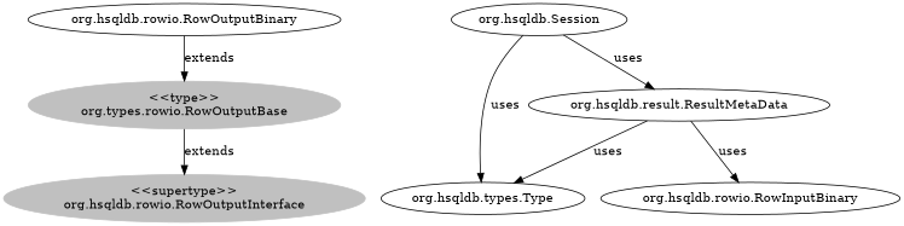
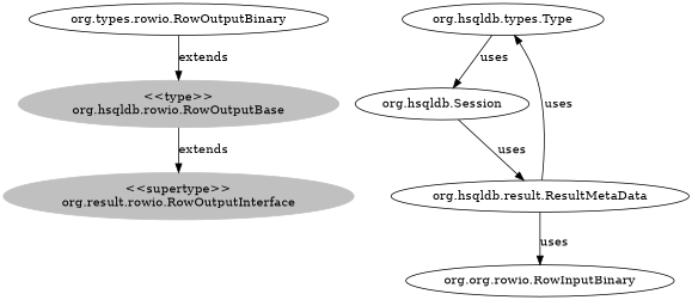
  digraph {
-   n1 [color=grey label="<<type>>\norg.types.rowio.RowOutputBase" style=filled]
-   n2 [color=grey label="<<supertype>>\norg.hsqldb.rowio.RowOutputInterface" style=filled]
+   n1 [color=grey label="<<type>>\norg.hsqldb.rowio.RowOutputBase" style=filled]
+   n2 [color=grey label="<<supertype>>\norg.result.rowio.RowOutputInterface" style=filled]
    n3 [label="org.hsqldb.types.Type"]
    n4 [label="org.hsqldb.Session"]
    n5 [label="org.hsqldb.result.ResultMetaData"]
-   n6 [label="org.hsqldb.rowio.RowInputBinary"]
-   n7 [label="org.hsqldb.rowio.RowOutputBinary"]
+   n6 [label="org.org.rowio.RowInputBinary"]
+   n7 [label="org.types.rowio.RowOutputBinary"]
    n1 -> n2 [label=extends]
-   n4 -> n3 [label=uses]
+   n3 -> n4 [label=uses]
    n4 -> n5 [label=uses]
    n5 -> n3 [label=uses]
    n5 -> n6 [label=uses]
    n7 -> n1 [label=extends]
  }
